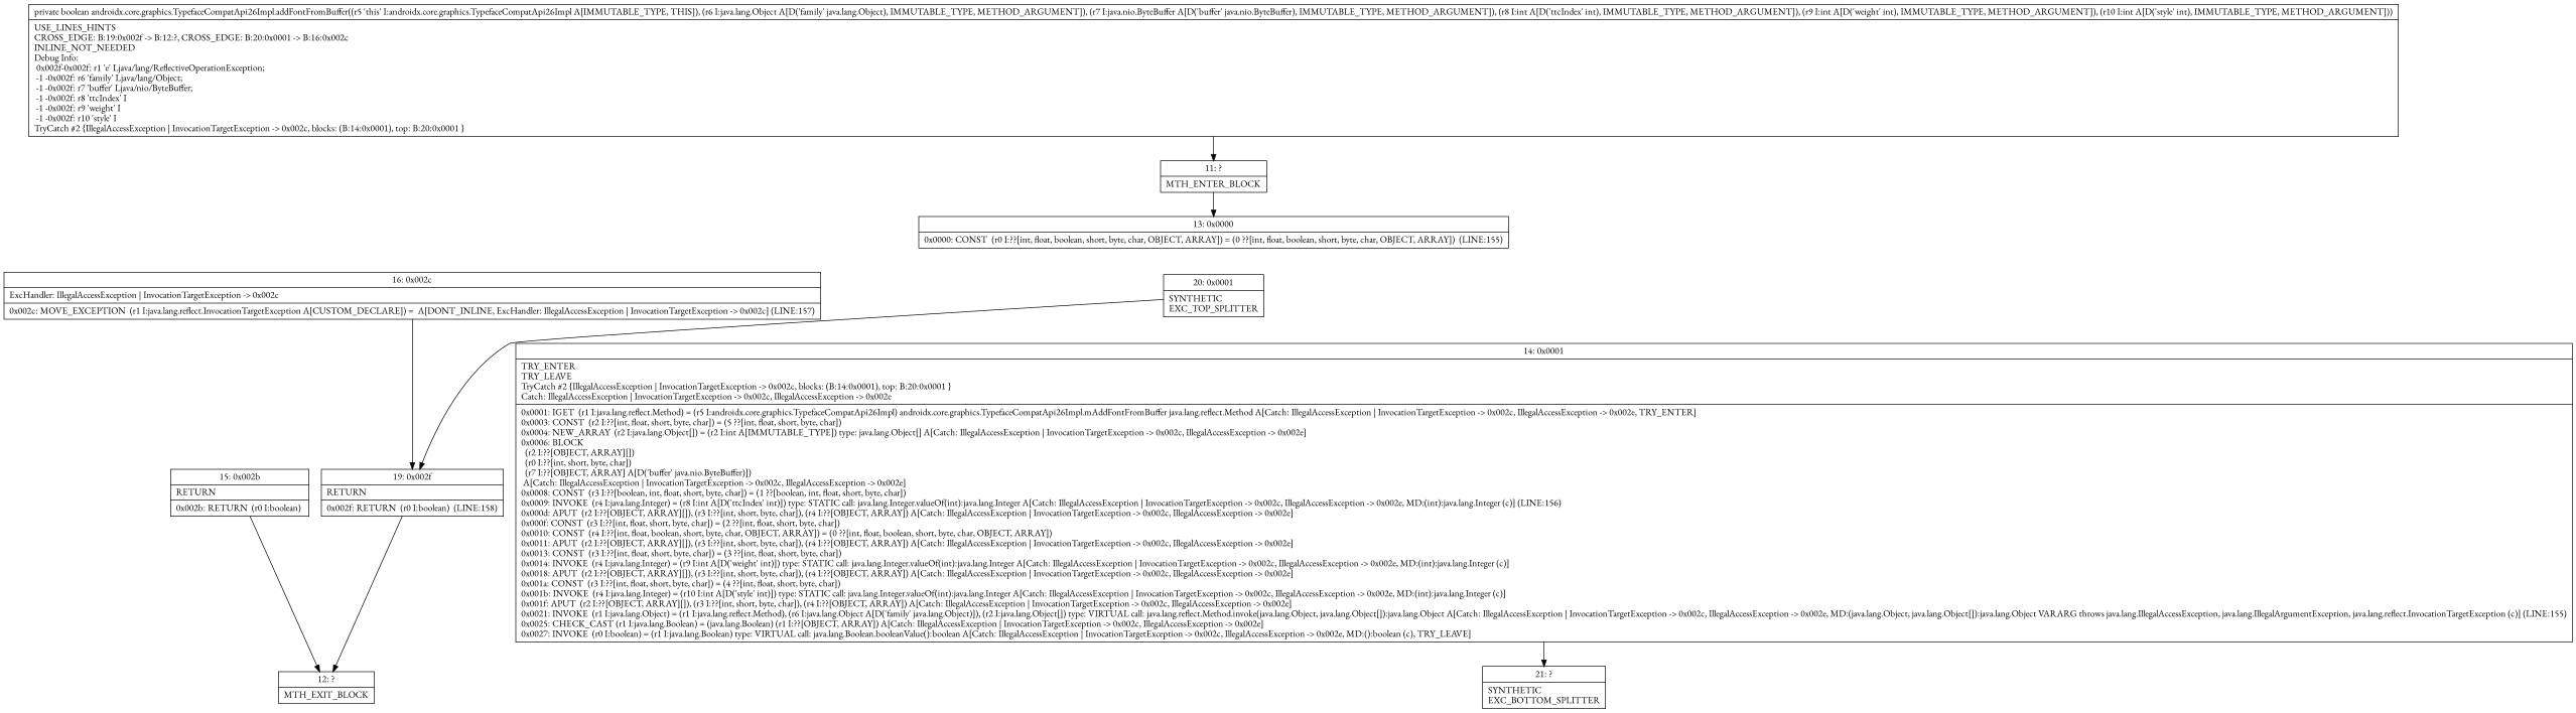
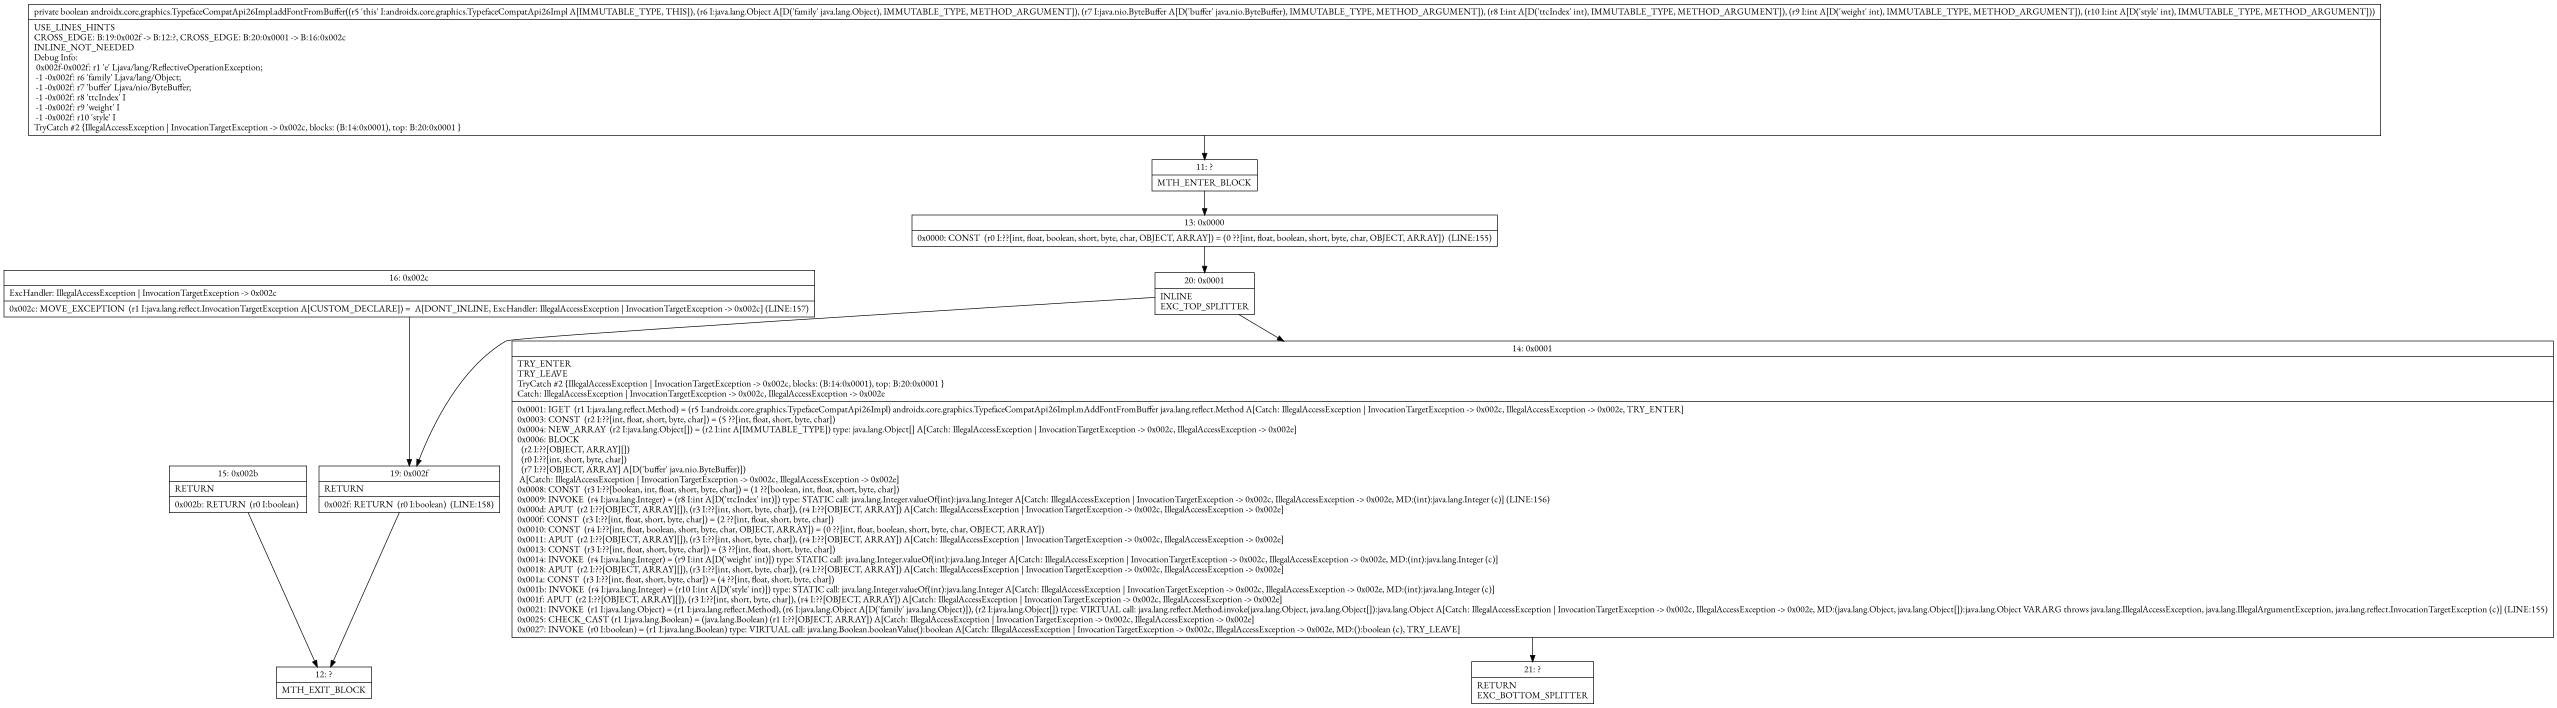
  digraph {
    fontname="EB Garamond"
    node [fontname="EB Garamond" shape=record]
    edge [fontname="EB Garamond"]
    n1 [label="{11\:\ ?|MTH_ENTER_BLOCK\l}"]
    n2 [label="{13\:\ 0x0000|0x0000: CONST  (r0 I:??[int, float, boolean, short, byte, char, OBJECT, ARRAY]) = (0 ??[int, float, boolean, short, byte, char, OBJECT, ARRAY])  (LINE:155)\l}"]
-   n3 [label="{20\:\ 0x0001|SYNTHETIC\lEXC_TOP_SPLITTER\l}"]
+   n3 [label="{20\:\ 0x0001|INLINE\lEXC_TOP_SPLITTER\l}"]
    n4 [label="{14\:\ 0x0001|TRY_ENTER\lTRY_LEAVE\lTryCatch #2 \{IllegalAccessException \| InvocationTargetException \-\> 0x002c, blocks: (B:14:0x0001), top: B:20:0x0001 \}\lCatch: IllegalAccessException \| InvocationTargetException \-\> 0x002c, IllegalAccessException \-\> 0x002e\l|0x0001: IGET  (r1 I:java.lang.reflect.Method) = (r5 I:androidx.core.graphics.TypefaceCompatApi26Impl) androidx.core.graphics.TypefaceCompatApi26Impl.mAddFontFromBuffer java.lang.reflect.Method A[Catch: IllegalAccessException \| InvocationTargetException \-\> 0x002c, IllegalAccessException \-\> 0x002e, TRY_ENTER]\l0x0003: CONST  (r2 I:??[int, float, short, byte, char]) = (5 ??[int, float, short, byte, char]) \l0x0004: NEW_ARRAY  (r2 I:java.lang.Object[]) = (r2 I:int A[IMMUTABLE_TYPE]) type: java.lang.Object[] A[Catch: IllegalAccessException \| InvocationTargetException \-\> 0x002c, IllegalAccessException \-\> 0x002e]\l0x0006: BLOCK  \l  (r2 I:??[OBJECT, ARRAY][])\l  (r0 I:??[int, short, byte, char])\l  (r7 I:??[OBJECT, ARRAY] A[D('buffer' java.nio.ByteBuffer)])\l A[Catch: IllegalAccessException \| InvocationTargetException \-\> 0x002c, IllegalAccessException \-\> 0x002e]\l0x0008: CONST  (r3 I:??[boolean, int, float, short, byte, char]) = (1 ??[boolean, int, float, short, byte, char]) \l0x0009: INVOKE  (r4 I:java.lang.Integer) = (r8 I:int A[D('ttcIndex' int)]) type: STATIC call: java.lang.Integer.valueOf(int):java.lang.Integer A[Catch: IllegalAccessException \| InvocationTargetException \-\> 0x002c, IllegalAccessException \-\> 0x002e, MD:(int):java.lang.Integer (c)] (LINE:156)\l0x000d: APUT  (r2 I:??[OBJECT, ARRAY][]), (r3 I:??[int, short, byte, char]), (r4 I:??[OBJECT, ARRAY]) A[Catch: IllegalAccessException \| InvocationTargetException \-\> 0x002c, IllegalAccessException \-\> 0x002e]\l0x000f: CONST  (r3 I:??[int, float, short, byte, char]) = (2 ??[int, float, short, byte, char]) \l0x0010: CONST  (r4 I:??[int, float, boolean, short, byte, char, OBJECT, ARRAY]) = (0 ??[int, float, boolean, short, byte, char, OBJECT, ARRAY]) \l0x0011: APUT  (r2 I:??[OBJECT, ARRAY][]), (r3 I:??[int, short, byte, char]), (r4 I:??[OBJECT, ARRAY]) A[Catch: IllegalAccessException \| InvocationTargetException \-\> 0x002c, IllegalAccessException \-\> 0x002e]\l0x0013: CONST  (r3 I:??[int, float, short, byte, char]) = (3 ??[int, float, short, byte, char]) \l0x0014: INVOKE  (r4 I:java.lang.Integer) = (r9 I:int A[D('weight' int)]) type: STATIC call: java.lang.Integer.valueOf(int):java.lang.Integer A[Catch: IllegalAccessException \| InvocationTargetException \-\> 0x002c, IllegalAccessException \-\> 0x002e, MD:(int):java.lang.Integer (c)]\l0x0018: APUT  (r2 I:??[OBJECT, ARRAY][]), (r3 I:??[int, short, byte, char]), (r4 I:??[OBJECT, ARRAY]) A[Catch: IllegalAccessException \| InvocationTargetException \-\> 0x002c, IllegalAccessException \-\> 0x002e]\l0x001a: CONST  (r3 I:??[int, float, short, byte, char]) = (4 ??[int, float, short, byte, char]) \l0x001b: INVOKE  (r4 I:java.lang.Integer) = (r10 I:int A[D('style' int)]) type: STATIC call: java.lang.Integer.valueOf(int):java.lang.Integer A[Catch: IllegalAccessException \| InvocationTargetException \-\> 0x002c, IllegalAccessException \-\> 0x002e, MD:(int):java.lang.Integer (c)]\l0x001f: APUT  (r2 I:??[OBJECT, ARRAY][]), (r3 I:??[int, short, byte, char]), (r4 I:??[OBJECT, ARRAY]) A[Catch: IllegalAccessException \| InvocationTargetException \-\> 0x002c, IllegalAccessException \-\> 0x002e]\l0x0021: INVOKE  (r1 I:java.lang.Object) = (r1 I:java.lang.reflect.Method), (r6 I:java.lang.Object A[D('family' java.lang.Object)]), (r2 I:java.lang.Object[]) type: VIRTUAL call: java.lang.reflect.Method.invoke(java.lang.Object, java.lang.Object[]):java.lang.Object A[Catch: IllegalAccessException \| InvocationTargetException \-\> 0x002c, IllegalAccessException \-\> 0x002e, MD:(java.lang.Object, java.lang.Object[]):java.lang.Object VARARG throws java.lang.IllegalAccessException, java.lang.IllegalArgumentException, java.lang.reflect.InvocationTargetException (c)] (LINE:155)\l0x0025: CHECK_CAST (r1 I:java.lang.Boolean) = (java.lang.Boolean) (r1 I:??[OBJECT, ARRAY]) A[Catch: IllegalAccessException \| InvocationTargetException \-\> 0x002c, IllegalAccessException \-\> 0x002e]\l0x0027: INVOKE  (r0 I:boolean) = (r1 I:java.lang.Boolean) type: VIRTUAL call: java.lang.Boolean.booleanValue():boolean A[Catch: IllegalAccessException \| InvocationTargetException \-\> 0x002c, IllegalAccessException \-\> 0x002e, MD:():boolean (c), TRY_LEAVE]\l}"]
    n5 [label="{19\:\ 0x002f|RETURN\l|0x002f: RETURN  (r0 I:boolean)  (LINE:158)\l}"]
-   n6 [label="{21\:\ ?|SYNTHETIC\lEXC_BOTTOM_SPLITTER\l}"]
+   n6 [label="{21\:\ ?|RETURN\lEXC_BOTTOM_SPLITTER\l}"]
    n7 [label="{16\:\ 0x002c|ExcHandler: IllegalAccessException \| InvocationTargetException \-\> 0x002c\l|0x002c: MOVE_EXCEPTION  (r1 I:java.lang.reflect.InvocationTargetException A[CUSTOM_DECLARE]) =  A[DONT_INLINE, ExcHandler: IllegalAccessException \| InvocationTargetException \-\> 0x002c] (LINE:157)\l}"]
    n8 [label="{15\:\ 0x002b|RETURN\l|0x002b: RETURN  (r0 I:boolean) \l}"]
    n9 [label="{12\:\ ?|MTH_EXIT_BLOCK\l}"]
    n10 [label="{private boolean androidx.core.graphics.TypefaceCompatApi26Impl.addFontFromBuffer((r5 'this' I:androidx.core.graphics.TypefaceCompatApi26Impl A[IMMUTABLE_TYPE, THIS]), (r6 I:java.lang.Object A[D('family' java.lang.Object), IMMUTABLE_TYPE, METHOD_ARGUMENT]), (r7 I:java.nio.ByteBuffer A[D('buffer' java.nio.ByteBuffer), IMMUTABLE_TYPE, METHOD_ARGUMENT]), (r8 I:int A[D('ttcIndex' int), IMMUTABLE_TYPE, METHOD_ARGUMENT]), (r9 I:int A[D('weight' int), IMMUTABLE_TYPE, METHOD_ARGUMENT]), (r10 I:int A[D('style' int), IMMUTABLE_TYPE, METHOD_ARGUMENT]))  | USE_LINES_HINTS\lCROSS_EDGE: B:19:0x002f \-\> B:12:?, CROSS_EDGE: B:20:0x0001 \-\> B:16:0x002c\lINLINE_NOT_NEEDED\lDebug Info:\l  0x002f\-0x002f: r1 'e' Ljava\/lang\/ReflectiveOperationException;\l  \-1 \-0x002f: r6 'family' Ljava\/lang\/Object;\l  \-1 \-0x002f: r7 'buffer' Ljava\/nio\/ByteBuffer;\l  \-1 \-0x002f: r8 'ttcIndex' I\l  \-1 \-0x002f: r9 'weight' I\l  \-1 \-0x002f: r10 'style' I\lTryCatch #2 \{IllegalAccessException \| InvocationTargetException \-\> 0x002c, blocks: (B:14:0x0001), top: B:20:0x0001 \}\l}"]
    n1 -> n2
+   n2 -> n3
+   n3 -> n4
    n3 -> n5
    n4 -> n6
    n5 -> n9
    n7 -> n5
    n8 -> n9
    n10 -> n1
  }
